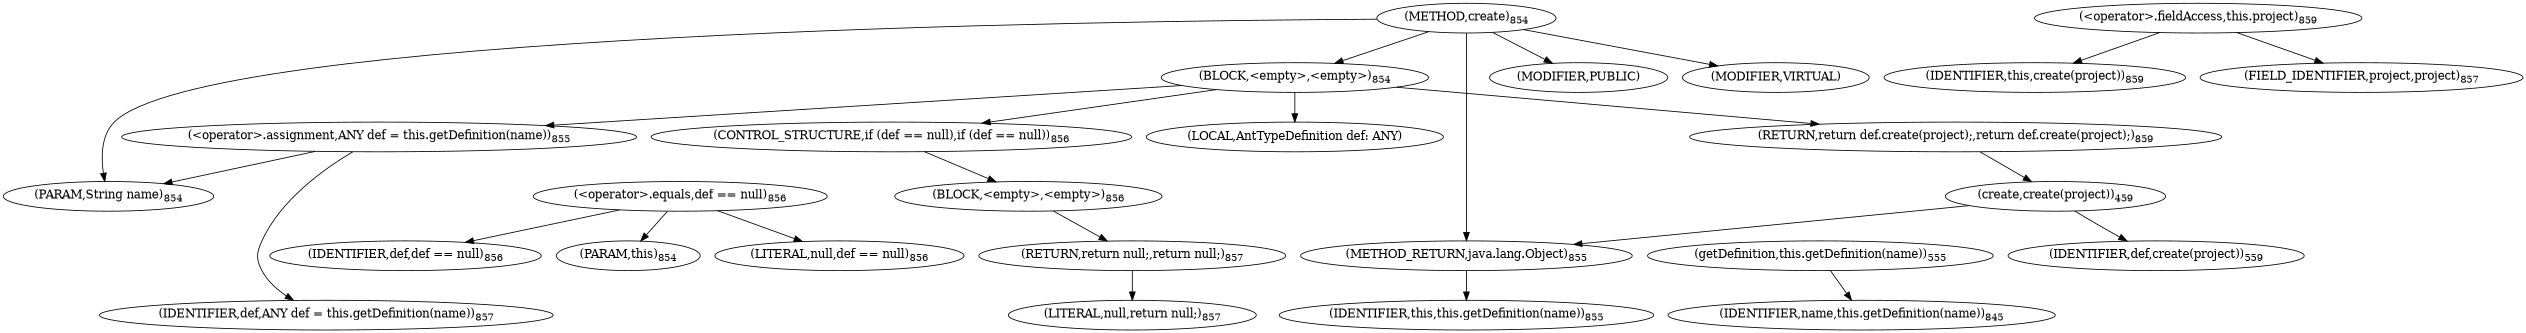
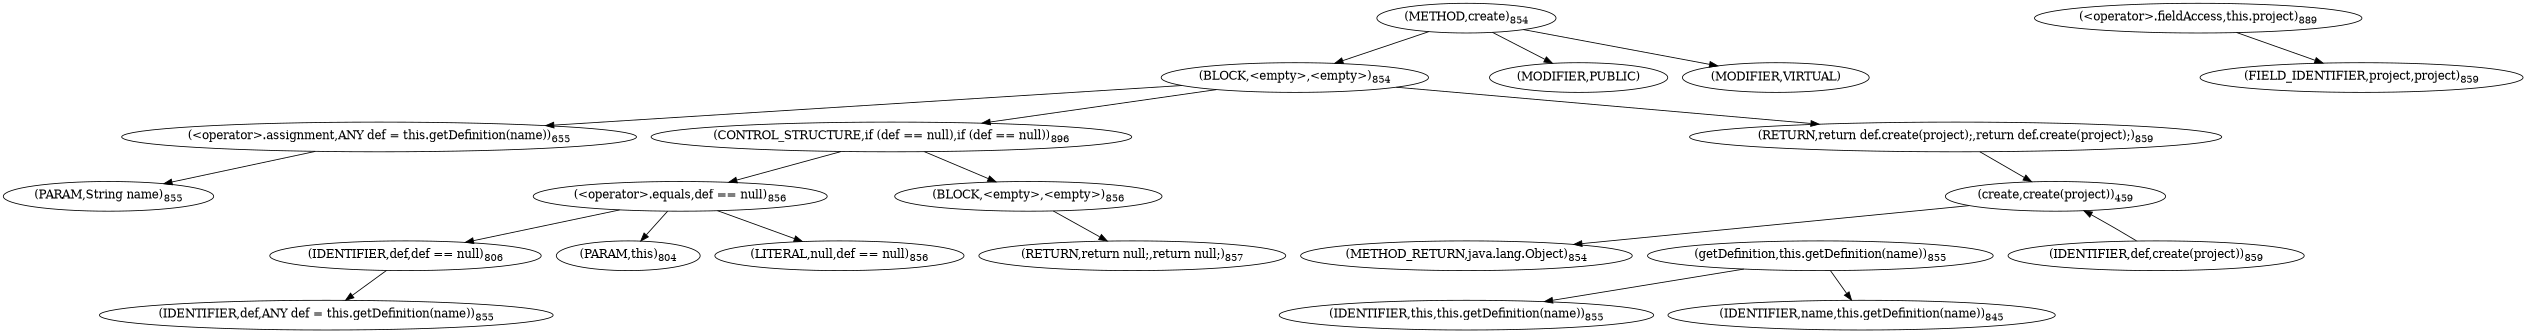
  digraph {
    n1 [label=<(METHOD,create)<SUB>854</SUB>>]
-   n2 [label=<(PARAM,String name)<SUB>854</SUB>>]
+   n2 [label=<(PARAM,String name)<SUB>855</SUB>>]
    n3 [label=<(BLOCK,&lt;empty&gt;,&lt;empty&gt;)<SUB>854</SUB>>]
    n4 [label=<(MODIFIER,PUBLIC)>]
    n5 [label=<(MODIFIER,VIRTUAL)>]
-   n6 [label=<(METHOD_RETURN,java.lang.Object)<SUB>855</SUB>>]
-   n7 [label=<(PARAM,this)<SUB>854</SUB>>]
-   n8 [label=<(LOCAL,AntTypeDefinition def: ANY)>]
-   n9 [label=<(&lt;operator&gt;.assignment,ANY def = this.getDefinition(name))<SUB>855</SUB>>]
-   n10 [label=<(CONTROL_STRUCTURE,if (def == null),if (def == null))<SUB>856</SUB>>]
+   n6 [label=<(METHOD_RETURN,java.lang.Object)<SUB>854</SUB>>]
+   n7 [label=<(PARAM,this)<SUB>804</SUB>>]
+   n9 [label=<(&lt;operator&gt;.assignment,ANY def = this.getDefinition(name))<SUB>655</SUB>>]
+   n10 [label=<(CONTROL_STRUCTURE,if (def == null),if (def == null))<SUB>896</SUB>>]
    n11 [label=<(RETURN,return def.create(project);,return def.create(project);)<SUB>859</SUB>>]
-   n12 [label=<(IDENTIFIER,def,ANY def = this.getDefinition(name))<SUB>857</SUB>>]
+   n12 [label=<(IDENTIFIER,def,ANY def = this.getDefinition(name))<SUB>855</SUB>>]
    n13 [label=<(&lt;operator&gt;.equals,def == null)<SUB>856</SUB>>]
    n14 [label=<(BLOCK,&lt;empty&gt;,&lt;empty&gt;)<SUB>856</SUB>>]
    n15 [label=<(create,create(project))<SUB>459</SUB>>]
-   n16 [label=<(getDefinition,this.getDefinition(name))<SUB>555</SUB>>]
+   n16 [label=<(getDefinition,this.getDefinition(name))<SUB>855</SUB>>]
    n17 [label=<(IDENTIFIER,this,this.getDefinition(name))<SUB>855</SUB>>]
    n18 [label=<(IDENTIFIER,name,this.getDefinition(name))<SUB>845</SUB>>]
-   n19 [label=<(IDENTIFIER,def,def == null)<SUB>856</SUB>>]
+   n19 [label=<(IDENTIFIER,def,def == null)<SUB>806</SUB>>]
    n20 [label=<(LITERAL,null,def == null)<SUB>856</SUB>>]
    n21 [label=<(RETURN,return null;,return null;)<SUB>857</SUB>>]
-   n22 [label=<(LITERAL,null,return null;)<SUB>857</SUB>>]
-   n23 [label=<(IDENTIFIER,def,create(project))<SUB>559</SUB>>]
-   n24 [label=<(&lt;operator&gt;.fieldAccess,this.project)<SUB>859</SUB>>]
-   n25 [label=<(IDENTIFIER,this,create(project))<SUB>859</SUB>>]
-   n26 [label=<(FIELD_IDENTIFIER,project,project)<SUB>857</SUB>>]
-   n1 -> n2
+   n23 [label=<(IDENTIFIER,def,create(project))<SUB>859</SUB>>]
+   n24 [label=<(&lt;operator&gt;.fieldAccess,this.project)<SUB>889</SUB>>]
+   n26 [label=<(FIELD_IDENTIFIER,project,project)<SUB>859</SUB>>]
    n1 -> n3
    n1 -> n4
    n1 -> n5
-   n1 -> n6
-   n3 -> n8
    n3 -> n9
    n3 -> n10
    n3 -> n11
    n9 -> n2
-   n9 -> n12
+   n19 -> n12
+   n10 -> n13
    n10 -> n14
    n11 -> n15
    n13 -> n7
    n13 -> n19
    n13 -> n20
    n14 -> n21
    n15 -> n6
-   n15 -> n23
-   n6 -> n17
+   n23 -> n15
+   n16 -> n17
    n16 -> n18
-   n21 -> n22
-   n24 -> n25
    n24 -> n26
  }
